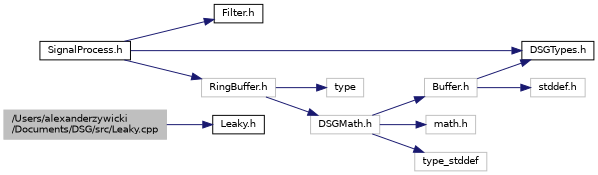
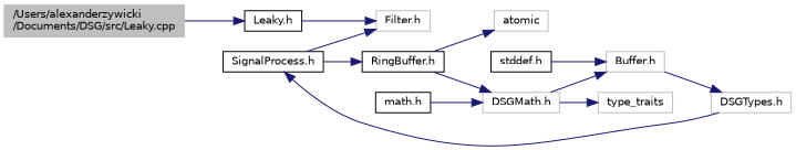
  digraph {
    rankdir=LR
    node [color=grey75 fillcolor=white fontname=Helvetica fontsize=10 shape=record style=filled]
    edge [color=midnightblue fontname=Helvetica fontsize=10 labelfontname=Helvetica labelfontsize=10 style=solid]
    n1 [fillcolor=grey75 fontcolor=black height=0.2 label="/Users/alexanderzywicki\l/Documents/DSG/src/Leaky.cpp" width=0.4]
    n2 [color=black height=0.2 label="Leaky.h" width=0.4]
-   n3 [color=black height=0.2 label="Filter.h" width=0.4]
+   n3 [height=0.2 label="Filter.h" width=0.4]
    n4 [color=black height=0.2 label="SignalProcess.h" width=0.4]
-   n5 [color=black height=0.2 label="DSGTypes.h" width=0.4]
-   n6 [height=0.2 label="RingBuffer.h" width=0.4]
-   n7 [height=0.2 label=type width=0.4]
+   n5 [height=0.2 label="DSGTypes.h" width=0.4]
+   n6 [color=black height=0.2 label="RingBuffer.h" width=0.4]
+   n7 [height=0.2 label=atomic width=0.4]
    n8 [height=0.2 label="DSGMath.h" width=0.4]
    n9 [height=0.2 label="Buffer.h" width=0.4]
-   n10 [height=0.2 label="math.h" width=0.4]
-   n11 [height=0.2 label=type_stddef width=0.4]
-   n12 [height=0.2 label="stddef.h" width=0.4]
+   n10 [color=black height=0.2 label="math.h" width=0.4]
+   n11 [height=0.2 label=type_traits width=0.4]
+   n12 [color=black height=0.2 label="stddef.h" width=0.4]
    n1 -> n2
+   n2 -> n3
    n4 -> n3
-   n4 -> n5
+   n5 -> n4
    n4 -> n6
    n6 -> n7
    n6 -> n8
    n8 -> n9
-   n8 -> n10
+   n10 -> n8
    n8 -> n11
    n9 -> n5
-   n9 -> n12
+   n12 -> n9
  }
